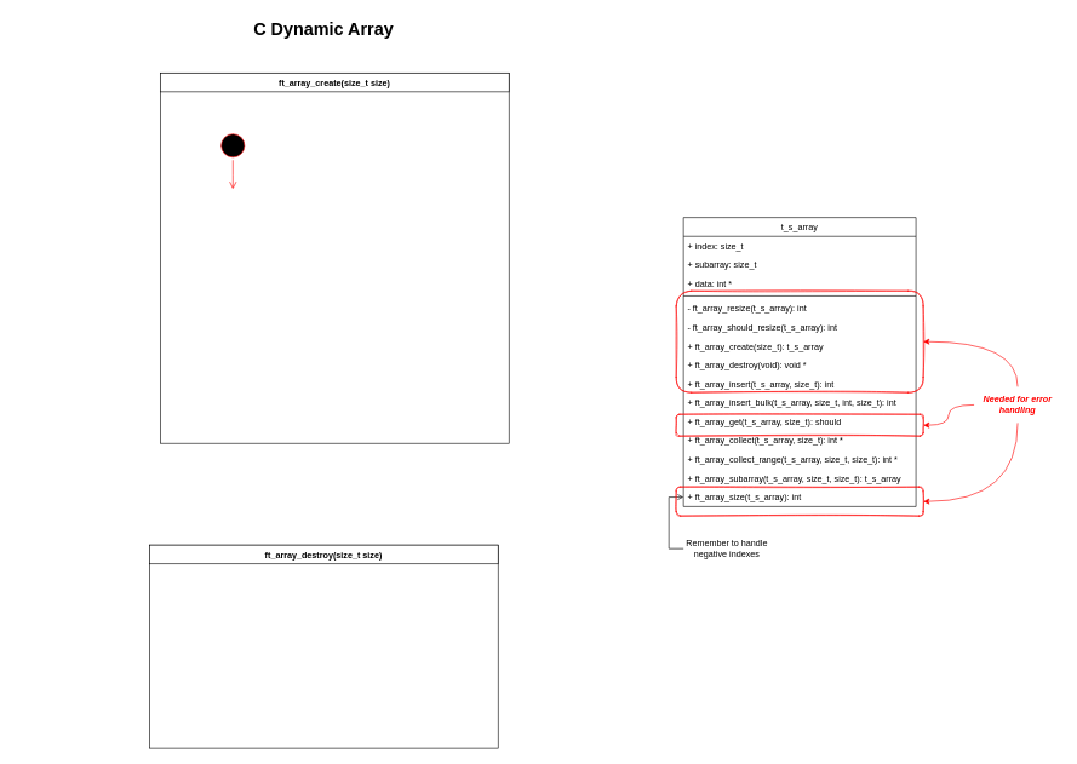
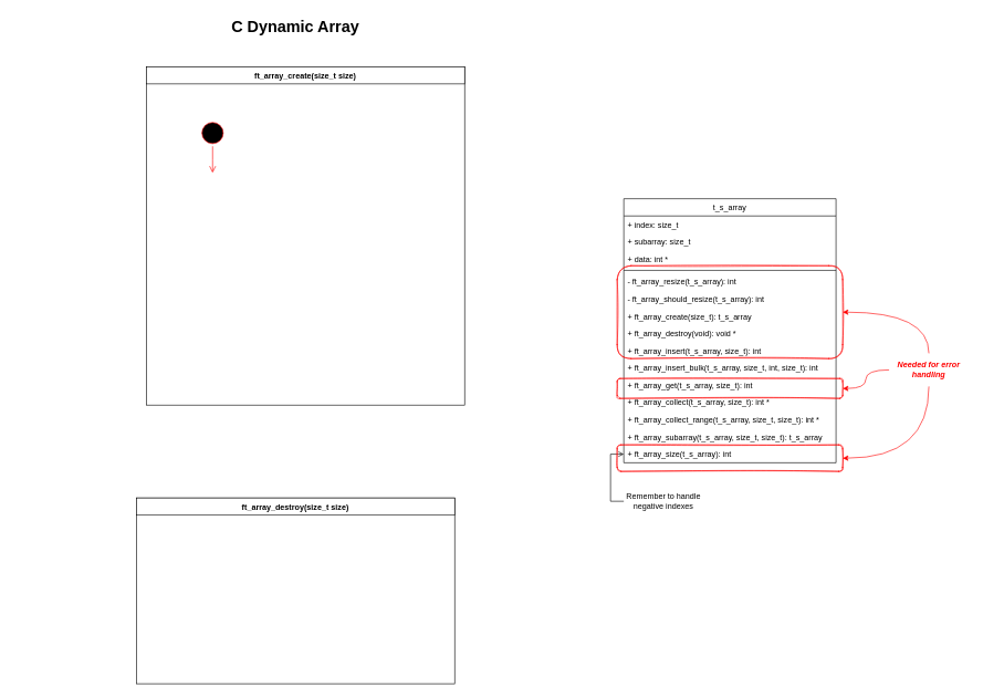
  <mxCell id="0" />
  <mxCell id="1" parent="0" />
  <mxCell id="2" value="C Dynamic Array" style="text;html=1;strokeColor=none;fillColor=none;align=center;verticalAlign=middle;whiteSpace=wrap;rounded=0;fontStyle=1;fontSize=24;" parent="1" vertex="1"><mxGeometry width="850" height="40" as="geometry" x="20" y="20" /></mxCell>
  <mxCell id="3" value="t_s_array" style="swimlane;fontStyle=0;childLayout=stackLayout;horizontal=1;startSize=26;fillColor=none;horizontalStack=0;resizeParent=1;resizeParentMax=0;resizeLast=0;collapsible=1;marginBottom=0;" parent="1" vertex="1"><mxGeometry x="940" y="299" width="320" height="398" as="geometry" /></mxCell>
  <mxCell id="4" value="+ index: size_t" style="text;strokeColor=none;fillColor=none;align=left;verticalAlign=top;spacingLeft=4;spacingRight=4;overflow=hidden;rotatable=0;points=[[0,0.5],[1,0.5]];portConstraint=eastwest;" parent="3" vertex="1"><mxGeometry y="26" width="320" height="26" as="geometry" /></mxCell>
  <mxCell id="5" value="+ subarray: size_t" style="text;strokeColor=none;fillColor=none;align=left;verticalAlign=top;spacingLeft=4;spacingRight=4;overflow=hidden;rotatable=0;points=[[0,0.5],[1,0.5]];portConstraint=eastwest;" parent="3" vertex="1"><mxGeometry y="52" width="320" height="26" as="geometry" /></mxCell>
  <mxCell id="6" value="+ data: int *" style="text;strokeColor=none;fillColor=none;align=left;verticalAlign=top;spacingLeft=4;spacingRight=4;overflow=hidden;rotatable=0;points=[[0,0.5],[1,0.5]];portConstraint=eastwest;" parent="3" vertex="1"><mxGeometry y="78" width="320" height="26" as="geometry" /></mxCell>
  <mxCell id="7" value="" style="line;strokeWidth=1;fillColor=none;align=left;verticalAlign=middle;spacingTop=-1;spacingLeft=3;spacingRight=3;rotatable=0;labelPosition=right;points=[];portConstraint=eastwest;strokeColor=inherit;" parent="3" vertex="1"><mxGeometry y="104" width="320" height="8" as="geometry" /></mxCell>
  <mxCell id="8" value="- ft_array_resize(t_s_array): int" style="text;strokeColor=none;fillColor=none;align=left;verticalAlign=top;spacingLeft=4;spacingRight=4;overflow=hidden;rotatable=0;points=[[0,0.5],[1,0.5]];portConstraint=eastwest;" parent="3" vertex="1"><mxGeometry y="112" width="320" height="26" as="geometry" /></mxCell>
  <mxCell id="9" value="- ft_array_should_resize(t_s_array): int" style="text;strokeColor=none;fillColor=none;align=left;verticalAlign=top;spacingLeft=4;spacingRight=4;overflow=hidden;rotatable=0;points=[[0,0.5],[1,0.5]];portConstraint=eastwest;" parent="3" vertex="1"><mxGeometry y="138" width="320" height="26" as="geometry" /></mxCell>
  <mxCell id="10" value="+ ft_array_create(size_t): t_s_array" style="text;strokeColor=none;fillColor=none;align=left;verticalAlign=top;spacingLeft=4;spacingRight=4;overflow=hidden;rotatable=0;points=[[0,0.5],[1,0.5]];portConstraint=eastwest;" parent="3" vertex="1"><mxGeometry y="164" width="320" height="26" as="geometry" /></mxCell>
  <mxCell id="11" value="+ ft_array_destroy(void): void *" style="text;strokeColor=none;fillColor=none;align=left;verticalAlign=top;spacingLeft=4;spacingRight=4;overflow=hidden;rotatable=0;points=[[0,0.5],[1,0.5]];portConstraint=eastwest;" parent="3" vertex="1"><mxGeometry y="190" width="320" height="26" as="geometry" /></mxCell>
  <mxCell id="12" value="+ ft_array_insert(t_s_array, size_t): int" style="text;strokeColor=none;fillColor=none;align=left;verticalAlign=top;spacingLeft=4;spacingRight=4;overflow=hidden;rotatable=0;points=[[0,0.5],[1,0.5]];portConstraint=eastwest;" parent="3" vertex="1"><mxGeometry y="216" width="320" height="26" as="geometry" /></mxCell>
  <mxCell id="13" value="+ ft_array_insert_bulk(t_s_array, size_t, int, size_t): int" style="text;strokeColor=none;fillColor=none;align=left;verticalAlign=top;spacingLeft=4;spacingRight=4;overflow=hidden;rotatable=0;points=[[0,0.5],[1,0.5]];portConstraint=eastwest;" parent="3" vertex="1"><mxGeometry y="242" width="320" height="26" as="geometry" /></mxCell>
- <mxCell id="14" value="+ ft_array_get(t_s_array, size_t): should" style="text;strokeColor=none;fillColor=none;align=left;verticalAlign=top;spacingLeft=4;spacingRight=4;overflow=hidden;rotatable=0;points=[[0,0.5],[1,0.5]];portConstraint=eastwest;" parent="3" vertex="1"><mxGeometry y="268" width="320" height="26" as="geometry" /></mxCell>
+ <mxCell id="14" value="+ ft_array_get(t_s_array, size_t): int" style="text;strokeColor=none;fillColor=none;align=left;verticalAlign=top;spacingLeft=4;spacingRight=4;overflow=hidden;rotatable=0;points=[[0,0.5],[1,0.5]];portConstraint=eastwest;" parent="3" vertex="1"><mxGeometry y="268" width="320" height="26" as="geometry" /></mxCell>
  <mxCell id="15" value="+ ft_array_collect(t_s_array, size_t): int *" style="text;strokeColor=none;fillColor=none;align=left;verticalAlign=top;spacingLeft=4;spacingRight=4;overflow=hidden;rotatable=0;points=[[0,0.5],[1,0.5]];portConstraint=eastwest;" parent="3" vertex="1"><mxGeometry y="294" width="320" height="26" as="geometry" /></mxCell>
  <mxCell id="16" value="+ ft_array_collect_range(t_s_array, size_t, size_t): int *" style="text;strokeColor=none;fillColor=none;align=left;verticalAlign=top;spacingLeft=4;spacingRight=4;overflow=hidden;rotatable=0;points=[[0,0.5],[1,0.5]];portConstraint=eastwest;" parent="3" vertex="1"><mxGeometry y="320" width="320" height="26" as="geometry" /></mxCell>
  <mxCell id="17" value="+ ft_array_subarray(t_s_array, size_t, size_t): t_s_array" style="text;strokeColor=none;fillColor=none;align=left;verticalAlign=top;spacingLeft=4;spacingRight=4;overflow=hidden;rotatable=0;points=[[0,0.5],[1,0.5]];portConstraint=eastwest;" parent="3" vertex="1"><mxGeometry y="346" width="320" height="26" as="geometry" /></mxCell>
  <mxCell id="18" value="+ ft_array_size(t_s_array): int" style="text;strokeColor=none;fillColor=none;align=left;verticalAlign=top;spacingLeft=4;spacingRight=4;overflow=hidden;rotatable=0;points=[[0,0.5],[1,0.5]];portConstraint=eastwest;" parent="3" vertex="1"><mxGeometry y="372" width="320" height="26" as="geometry" /></mxCell>
  <mxCell id="19" value="" style="rounded=0;whiteSpace=wrap;html=1;strokeColor=default;fontSize=12;fillColor=none;" parent="1" vertex="1"><mxGeometry x="220" y="100" width="480" height="510" as="geometry" /></mxCell>
  <mxCell id="20" value="ft_array_create(size_t size)" style="text;align=center;fontStyle=1;verticalAlign=middle;spacingLeft=3;spacingRight=3;strokeColor=default;rotatable=0;points=[[0,0.5],[1,0.5]];portConstraint=eastwest;rounded=0;fontSize=12;fillColor=default;" parent="1" vertex="1"><mxGeometry x="220" y="100" width="480" height="26" as="geometry" /></mxCell>
  <mxCell id="21" value="" style="rounded=0;whiteSpace=wrap;html=1;strokeColor=default;fontSize=12;fillColor=none;" parent="1" vertex="1"><mxGeometry x="205" y="750" width="480" height="280" as="geometry" /></mxCell>
  <mxCell id="22" value="ft_array_destroy(size_t size)" style="text;align=center;fontStyle=1;verticalAlign=middle;spacingLeft=3;spacingRight=3;strokeColor=default;rotatable=0;points=[[0,0.5],[1,0.5]];portConstraint=eastwest;rounded=0;fontSize=12;fillColor=default;" parent="1" vertex="1"><mxGeometry x="205" y="750" width="480" height="26" as="geometry" /></mxCell>
  <mxCell id="23" style="edgeStyle=orthogonalEdgeStyle;rounded=0;orthogonalLoop=1;jettySize=auto;html=1;exitX=0;exitY=0.5;exitDx=0;exitDy=0;endArrow=open;" parent="1" source="24" target="18" edge="1"><mxGeometry relative="1" as="geometry" /></mxCell>
  <mxCell id="24" value="Remember to handle negative indexes" style="text;html=1;strokeColor=none;fillColor=none;align=center;verticalAlign=middle;whiteSpace=wrap;rounded=0;" parent="1" vertex="1"><mxGeometry x="940" y="740" width="120" height="30" as="geometry" /></mxCell>
  <mxCell id="25" value="" style="ellipse;html=1;shape=startState;fillColor=#000000;strokeColor=#ff0000;" parent="1" vertex="1"><mxGeometry x="300" y="180" width="40" height="40" as="geometry" /></mxCell>
  <mxCell id="26" value="" style="edgeStyle=orthogonalEdgeStyle;html=1;verticalAlign=bottom;endArrow=open;endSize=8;strokeColor=#ff0000;rounded=0;" parent="1" source="25" edge="1"><mxGeometry relative="1" as="geometry"><mxPoint x="320" y="260" as="targetPoint" /></mxGeometry></mxCell>
  <mxCell id="27" value="" style="rounded=1;whiteSpace=wrap;html=1;fillColor=none;sketch=1;strokeColor=#FF0000;" parent="1" vertex="1"><mxGeometry x="930" y="400" width="340" height="140" as="geometry" /></mxCell>
  <mxCell id="28" value="" style="rounded=1;whiteSpace=wrap;html=1;fillColor=none;sketch=1;strokeColor=#FF0000;" parent="1" vertex="1"><mxGeometry x="930" y="670" width="340" height="40" as="geometry" /></mxCell>
  <mxCell id="29" style="edgeStyle=orthogonalEdgeStyle;rounded=0;orthogonalLoop=1;jettySize=auto;html=1;exitX=0.5;exitY=0;exitDx=0;exitDy=0;entryX=1;entryY=0.5;entryDx=0;entryDy=0;fontColor=#FF0000;curved=1;strokeColor=#FF0000;" parent="1" source="31" target="27" edge="1"><mxGeometry relative="1" as="geometry" /></mxCell>
  <mxCell id="30" style="edgeStyle=orthogonalEdgeStyle;curved=1;rounded=0;orthogonalLoop=1;jettySize=auto;html=1;entryX=1;entryY=0.5;entryDx=0;entryDy=0;strokeColor=#FF0000;fontColor=#FF0000;exitX=0.5;exitY=1;exitDx=0;exitDy=0;" parent="1" source="31" target="28" edge="1"><mxGeometry relative="1" as="geometry" /></mxCell>
  <mxCell id="31" value="Needed for error handling" style="text;html=1;strokeColor=none;fillColor=none;align=center;verticalAlign=middle;whiteSpace=wrap;rounded=0;sketch=1;fontColor=#FF0000;fontStyle=3" parent="1" vertex="1"><mxGeometry x="1340" y="532" width="120" height="50" as="geometry" /></mxCell>
  <mxCell id="32" value="" style="rounded=1;whiteSpace=wrap;html=1;fillColor=none;sketch=1;strokeColor=#FF0000;" parent="1" vertex="1"><mxGeometry x="930" y="570" width="340" height="30" as="geometry" /></mxCell>
  <mxCell id="33" style="edgeStyle=orthogonalEdgeStyle;curved=1;rounded=0;orthogonalLoop=1;jettySize=auto;html=1;entryX=1;entryY=0.5;entryDx=0;entryDy=0;strokeColor=#FF0000;fontColor=#FF0000;exitX=0;exitY=0.5;exitDx=0;exitDy=0;" parent="1" source="31" target="32" edge="1"><mxGeometry relative="1" as="geometry"><mxPoint x="1410" y="592" as="sourcePoint" /><mxPoint x="1280" y="700" as="targetPoint" /></mxGeometry></mxCell>
